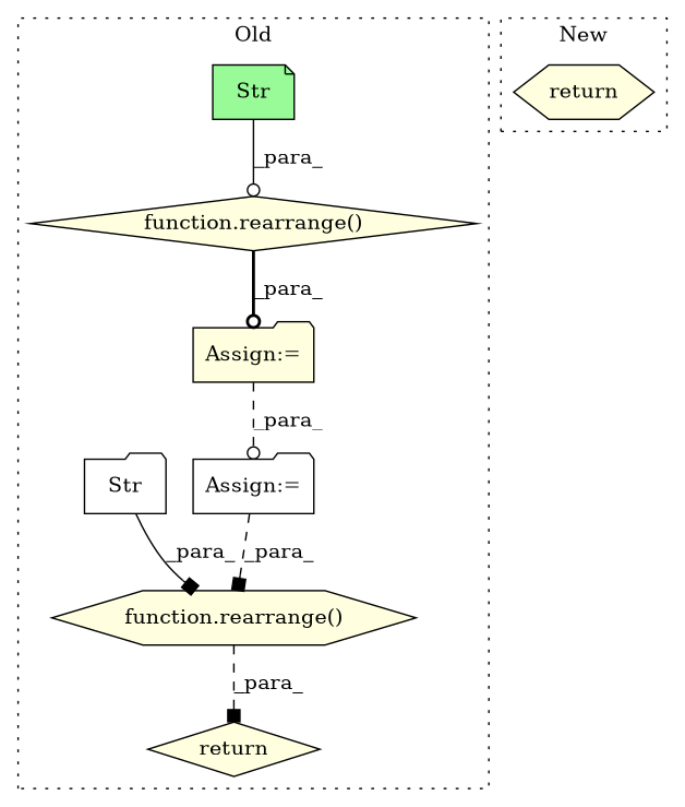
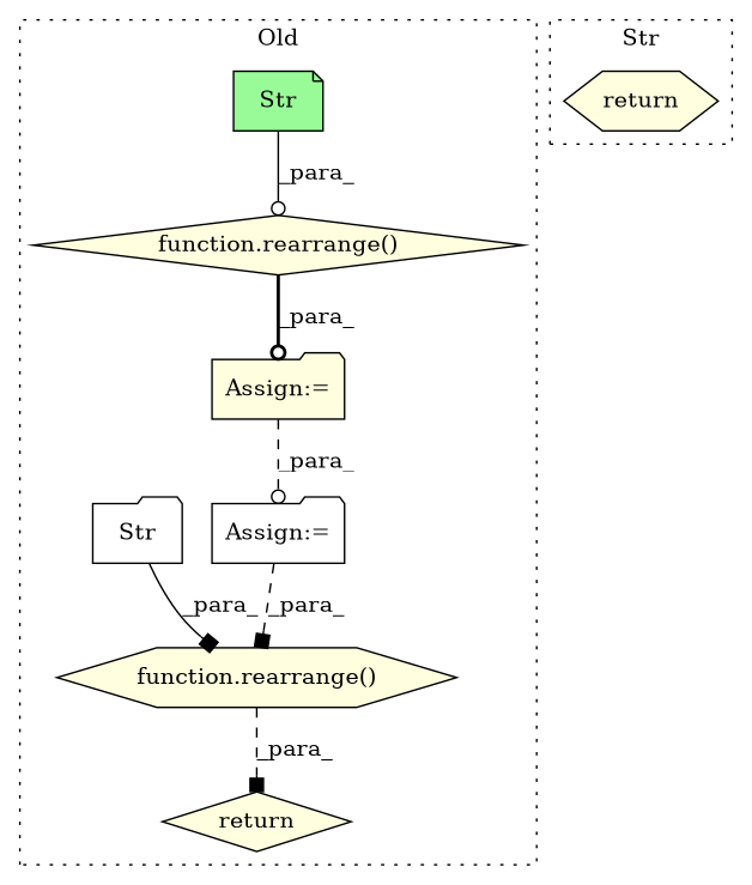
  digraph {
    node [a=75 l="10,1" shape=folder style=filled fillcolor=lightyellow]
    edge [style=dashed arrowhead=odot]
    n1 [label="function.rearrange()" s="1623,1658" shape=diamond]
    n2 [a=66 l=14 label=Str s=1644 shape=note fillcolor=palegreen]
    n3 [a=68 l=3 label="Assign:=" s=1675 fillcolor=white]
    n4 [a=68 l=3 label="Assign:=" s=1620]
    n5 [a=93 l=7 label=return s=1870 shape=diamond]
    n6 [label="function.rearrange()" s="1824,1859" shape=hexagon]
    n7 [a=66 l=16 label=Str s=1843 fillcolor=white]
    n8 [a=93 l=7 label=return s=1261 shape=hexagon]
    subgraph cluster_1 {
      label=Old
      style=dotted
      n1
      n2
      n3
      n4
      n5
      n6
      n7
    }
    subgraph cluster_2 {
-     label=New
+     label=Str
      style=dotted
      n8
    }
    n1 -> n4 [label=_para_ style=bold]
    n2 -> n1 [label=_para_ style=solid]
    n3 -> n6 [label=_para_ arrowhead=box]
    n4 -> n3 [label=_para_]
    n6 -> n5 [label=_para_ arrowhead=box]
    n7 -> n6 [label=_para_ style=solid arrowhead=box]
  }
